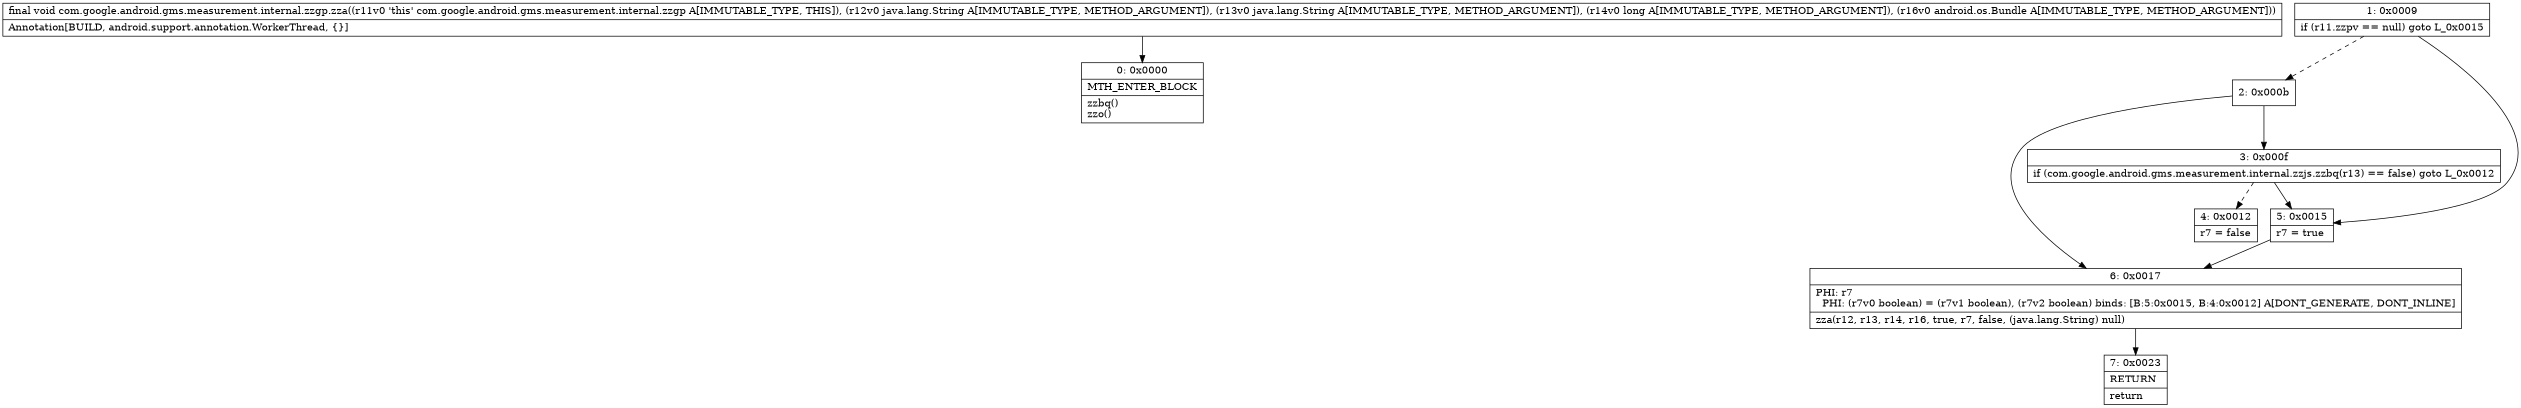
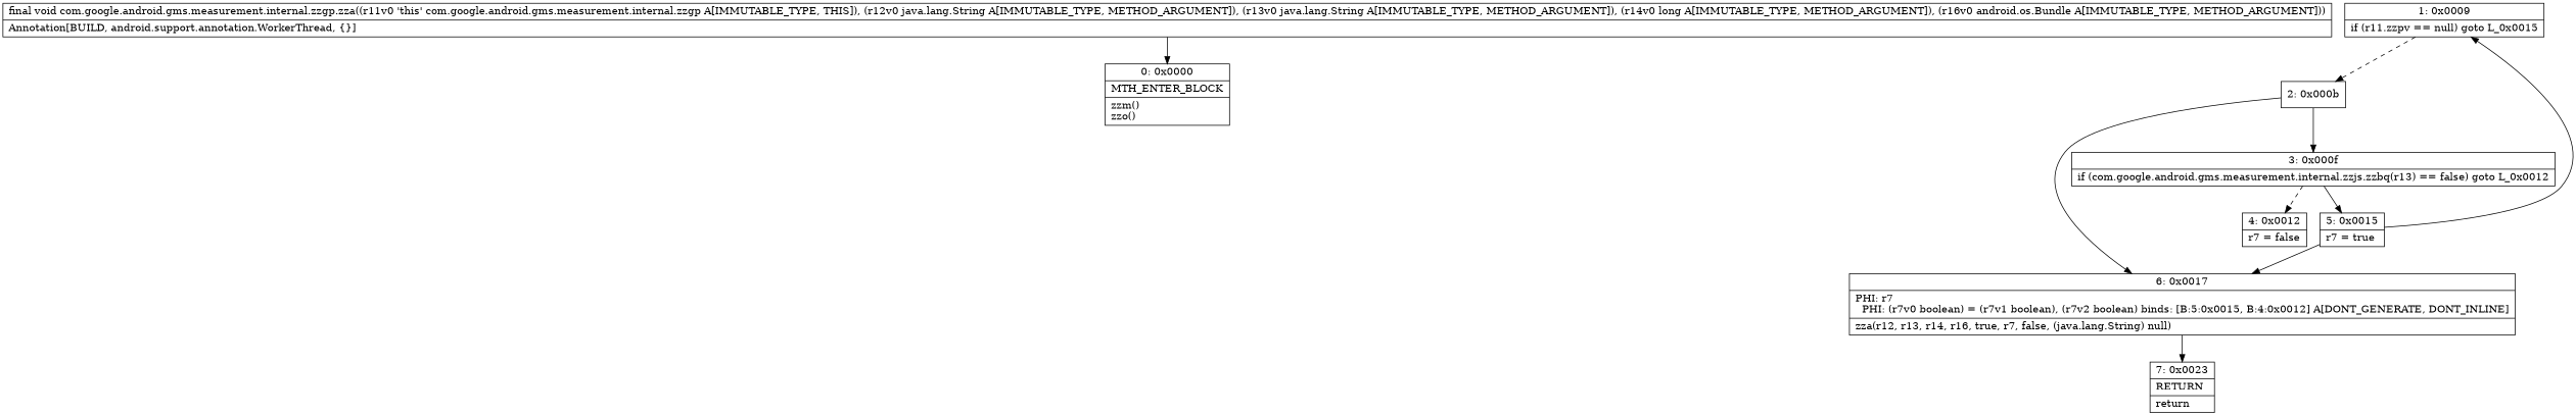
  digraph {
    node [shape=record]
-   n1 [label="{0\:\ 0x0000|MTH_ENTER_BLOCK\l|zzbq()\lzzo()\l}"]
+   n1 [label="{0\:\ 0x0000|MTH_ENTER_BLOCK\l|zzm()\lzzo()\l}"]
    n2 [label="{1\:\ 0x0009|if (r11.zzpv == null) goto L_0x0015\l}"]
    n3 [label="{2\:\ 0x000b}"]
    n4 [label="{5\:\ 0x0015|r7 = true\l}"]
    n5 [label="{3\:\ 0x000f|if (com.google.android.gms.measurement.internal.zzjs.zzbq(r13) == false) goto L_0x0012\l}"]
    n6 [label="{6\:\ 0x0017|PHI: r7 \l  PHI: (r7v0 boolean) = (r7v1 boolean), (r7v2 boolean) binds: [B:5:0x0015, B:4:0x0012] A[DONT_GENERATE, DONT_INLINE]\l|zza(r12, r13, r14, r16, true, r7, false, (java.lang.String) null)\l}"]
    n7 [label="{4\:\ 0x0012|r7 = false\l}"]
    n8 [label="{7\:\ 0x0023|RETURN\l|return\l}"]
    n9 [label="{final void com.google.android.gms.measurement.internal.zzgp.zza((r11v0 'this' com.google.android.gms.measurement.internal.zzgp A[IMMUTABLE_TYPE, THIS]), (r12v0 java.lang.String A[IMMUTABLE_TYPE, METHOD_ARGUMENT]), (r13v0 java.lang.String A[IMMUTABLE_TYPE, METHOD_ARGUMENT]), (r14v0 long A[IMMUTABLE_TYPE, METHOD_ARGUMENT]), (r16v0 android.os.Bundle A[IMMUTABLE_TYPE, METHOD_ARGUMENT]))  | Annotation[BUILD, android.support.annotation.WorkerThread, \{\}]\l}"]
    n2 -> n3 [style=dashed]
-   n2 -> n4
+   n4 -> n2
    n3 -> n5
    n3 -> n6
    n4 -> n6
    n5 -> n4 [style=solid]
    n5 -> n7 [style=dashed]
    n6 -> n8
    n9 -> n1
  }
